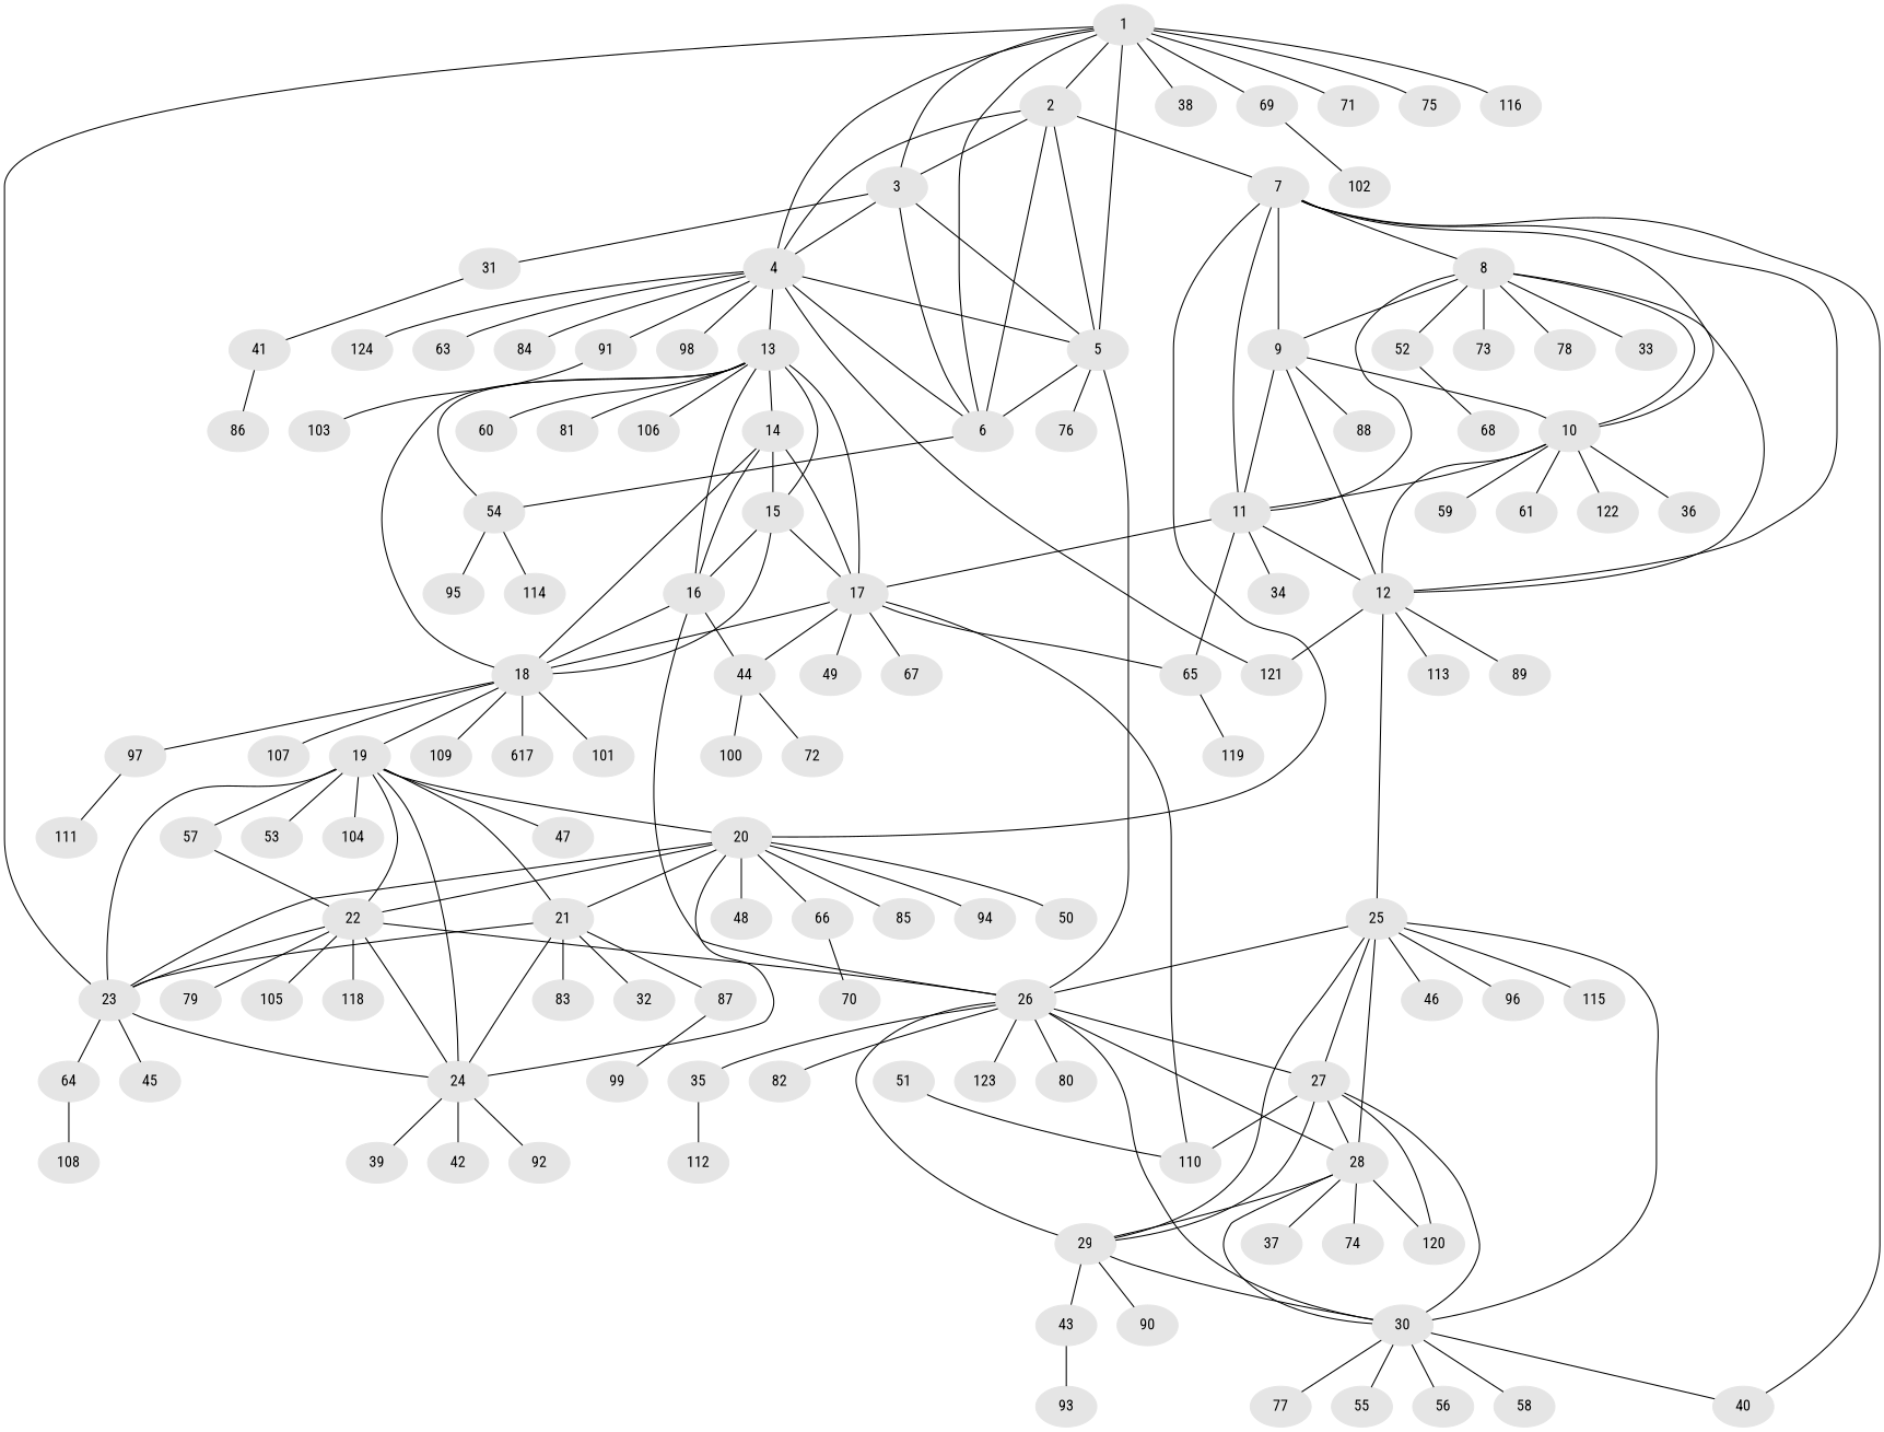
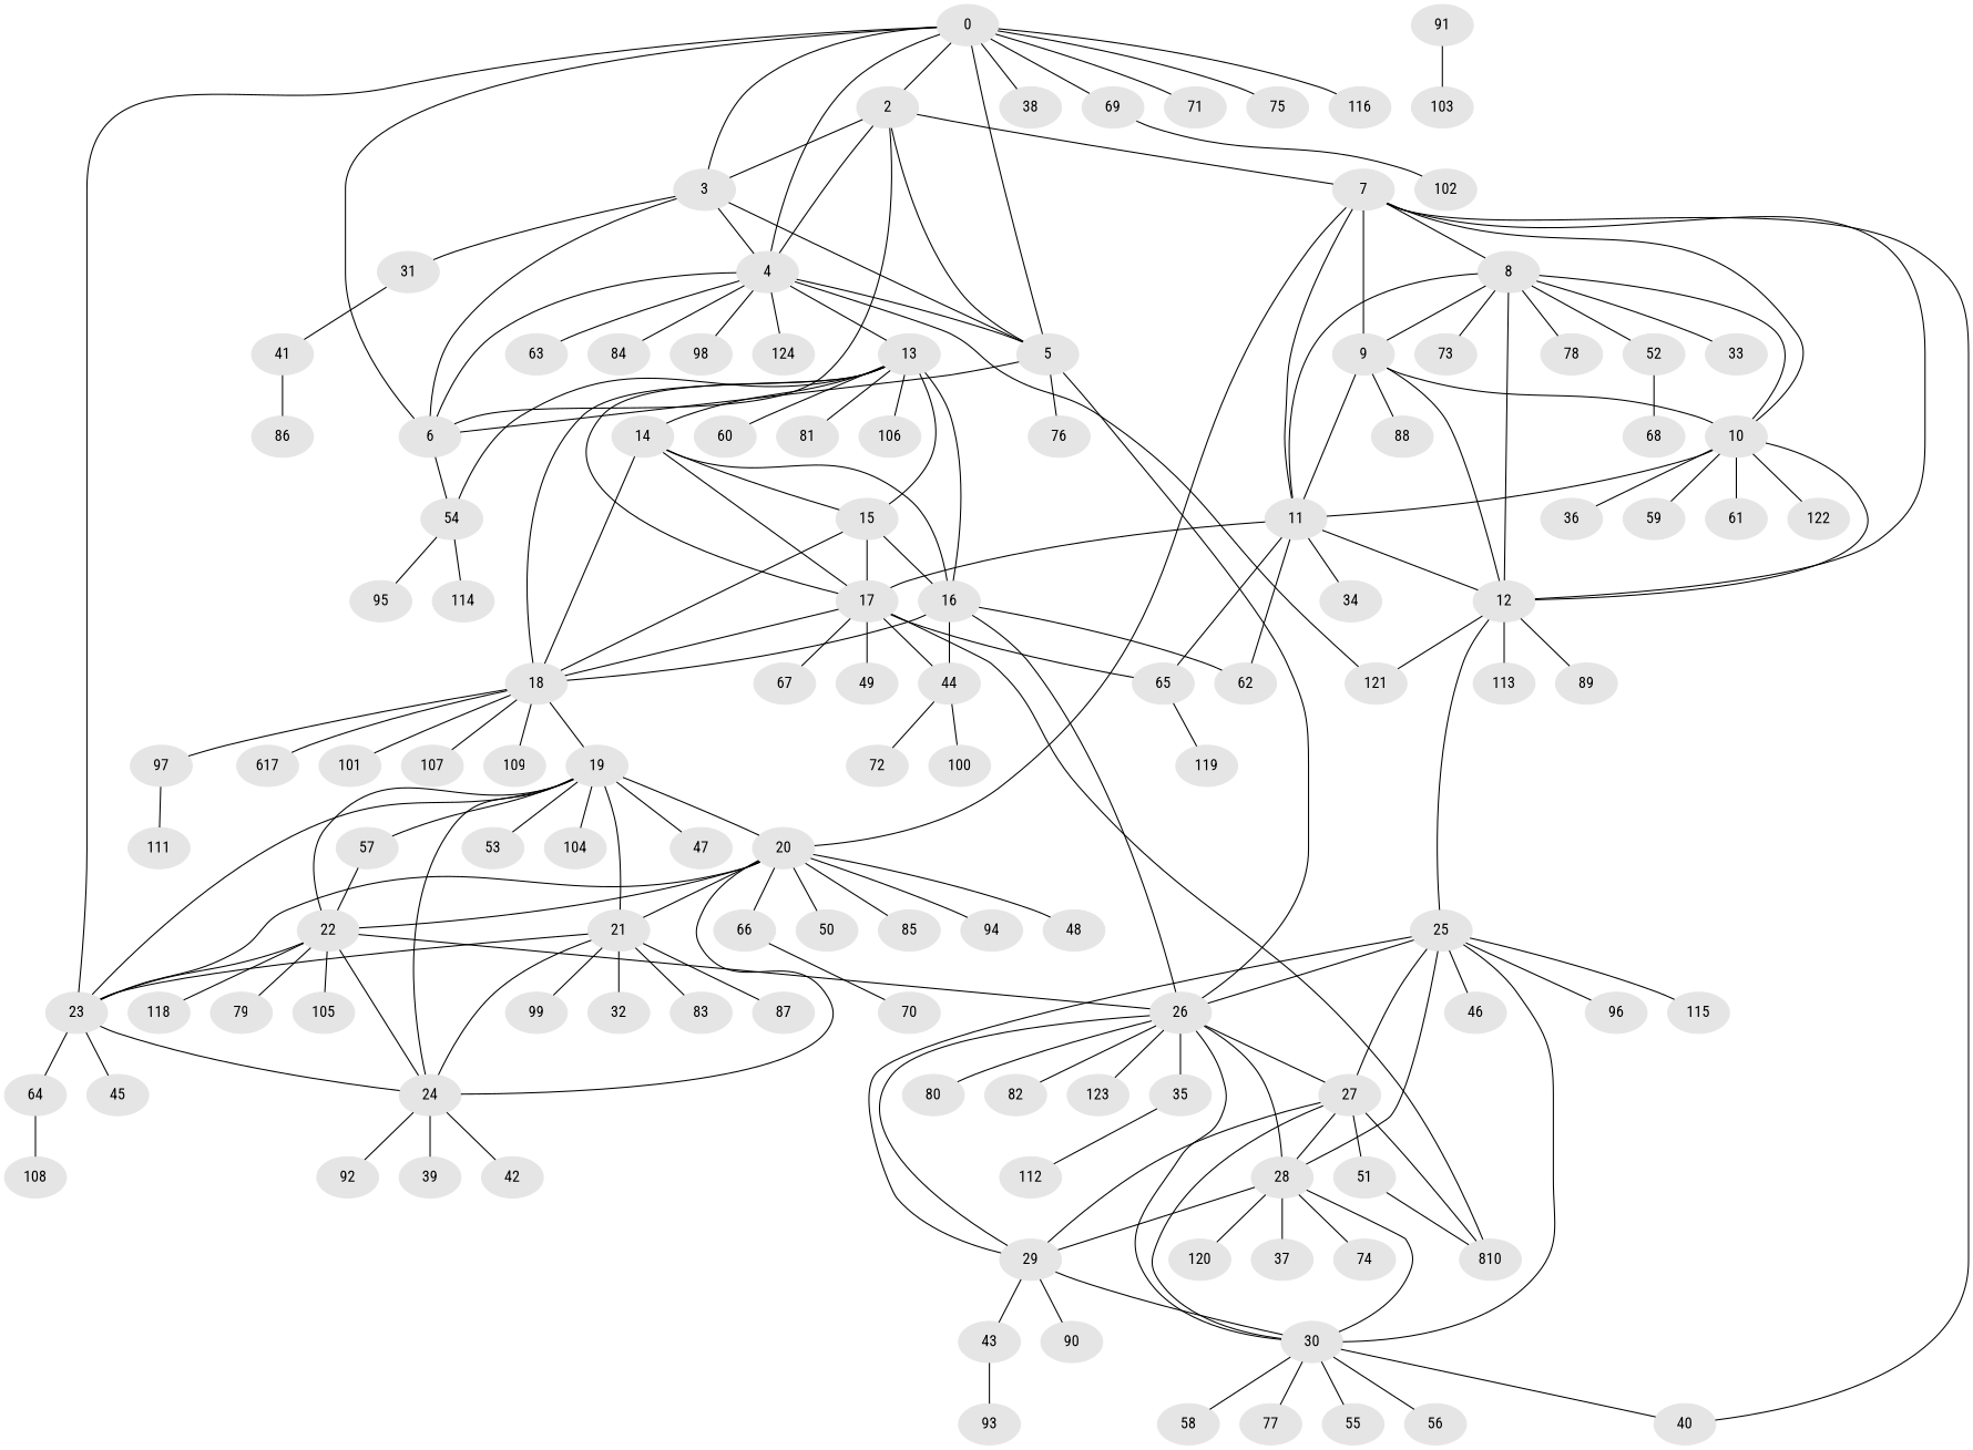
  graph {
    fontname="Roboto Condensed"
    node [color=gray90 fontname="Roboto Condensed" style=filled]
    edge [fontname="Roboto Condensed"]
-   1
+   1 [label=0]
    2
    3
    4
    5
    6
    23
    38
    69
    71
    75
    116
    7
    31
    13
    63
    84
    91
    98
    121
    124
    26
    76
    54
    24
    45
    64
    102
    8
    9
    10
    11
    12
    20
    40
    41
    17
    14
    15
    16
    18
    60
    81
    106
    103
    27
    28
    29
    30
    35
    80
    82
    123
    95
    114
    33
    52
    73
    78
    88
    36
    59
    61
    122
    34
+   62
    65
    25
    89
    113
    21
    22
    48
    50
    66
    85
    94
    68
    44
    49
    67
-   110
+   110 [label=810]
    119
    46
    96
    115
    19
    97
    101
    107
    109
    n92 [label=617]
    72
    100
    47
    53
    57
    104
    111
    32
    83
    87
    99
    79
    105
    118
    39
    42
    92
    70
    108
    51
    37
    74
    120
    43
    90
    55
    56
    58
    77
    112
    93
    86
    1 -- 2
    1 -- 3
    1 -- 4
    1 -- 5
    1 -- 6
    1 -- 23
    1 -- 38
    1 -- 69
    1 -- 71
    1 -- 75
    1 -- 116
    2 -- 3
    2 -- 4
    2 -- 5
    2 -- 6
    2 -- 7
    3 -- 4
    3 -- 5
    3 -- 6
    3 -- 31
    4 -- 5
    4 -- 6
    4 -- 13
    4 -- 63
    4 -- 84
-   4 -- 91
    4 -- 98
    4 -- 121
    4 -- 124
    5 -- 6
    5 -- 26
    5 -- 76
    6 -- 54
    23 -- 24
    23 -- 45
    23 -- 64
    69 -- 102
    7 -- 8
    7 -- 9
    7 -- 10
    7 -- 11
    7 -- 12
    7 -- 20
    7 -- 40
    31 -- 41
    13 -- 54
    13 -- 17
    13 -- 14
    13 -- 15
    13 -- 16
    13 -- 18
    13 -- 60
    13 -- 81
    13 -- 106
    91 -- 103
    26 -- 27
    26 -- 28
    26 -- 29
    26 -- 30
    26 -- 35
    26 -- 80
    26 -- 82
    26 -- 123
    54 -- 95
    54 -- 114
    24 -- 39
    24 -- 42
    24 -- 92
    64 -- 108
    8 -- 9
    8 -- 10
    8 -- 11
    8 -- 12
    8 -- 33
    8 -- 52
    8 -- 73
    8 -- 78
    9 -- 10
    9 -- 11
    9 -- 12
    9 -- 88
    10 -- 11
    10 -- 12
    10 -- 36
    10 -- 59
    10 -- 61
    10 -- 122
    11 -- 12
    11 -- 17
    11 -- 34
+   11 -- 62
    11 -- 65
    12 -- 121
    12 -- 25
    12 -- 89
    12 -- 113
    20 -- 23
    20 -- 24
    20 -- 21
    20 -- 22
    20 -- 48
    20 -- 50
    20 -- 66
    20 -- 85
    20 -- 94
    41 -- 86
    17 -- 18
    17 -- 65
    17 -- 44
    17 -- 49
    17 -- 67
    17 -- 110
    14 -- 17
    14 -- 15
    14 -- 16
    14 -- 18
    15 -- 17
    15 -- 16
    15 -- 18
    16 -- 26
    16 -- 18
+   16 -- 62
    16 -- 44
    18 -- 19
    18 -- 97
    18 -- 101
    18 -- 107
    18 -- 109
    18 -- n92
    27 -- 28
    27 -- 29
    27 -- 30
    27 -- 110
-   27 -- 120
+   27 -- 51
    28 -- 29
    28 -- 30
    28 -- 37
    28 -- 74
    28 -- 120
    29 -- 30
    29 -- 43
    29 -- 90
    30 -- 40
    30 -- 55
    30 -- 56
    30 -- 58
    30 -- 77
    35 -- 112
    52 -- 68
    65 -- 119
    25 -- 26
    25 -- 27
    25 -- 28
    25 -- 29
    25 -- 30
    25 -- 46
    25 -- 96
    25 -- 115
    21 -- 23
    21 -- 24
    21 -- 32
    21 -- 83
    21 -- 87
-   87 -- 99
+   21 -- 99
    22 -- 23
    22 -- 26
    22 -- 24
    22 -- 79
    22 -- 105
    22 -- 118
    66 -- 70
    44 -- 72
    44 -- 100
    19 -- 23
    19 -- 24
    19 -- 20
    19 -- 21
    19 -- 22
    19 -- 47
    19 -- 53
    19 -- 57
    19 -- 104
    97 -- 111
    57 -- 22
    51 -- 110
    43 -- 93
  }
